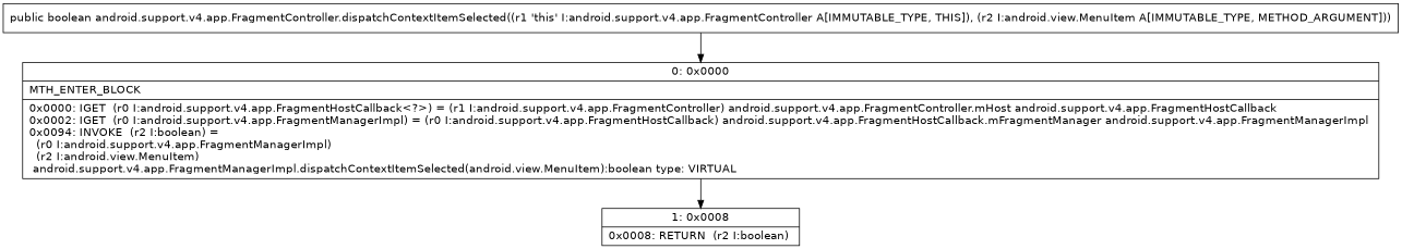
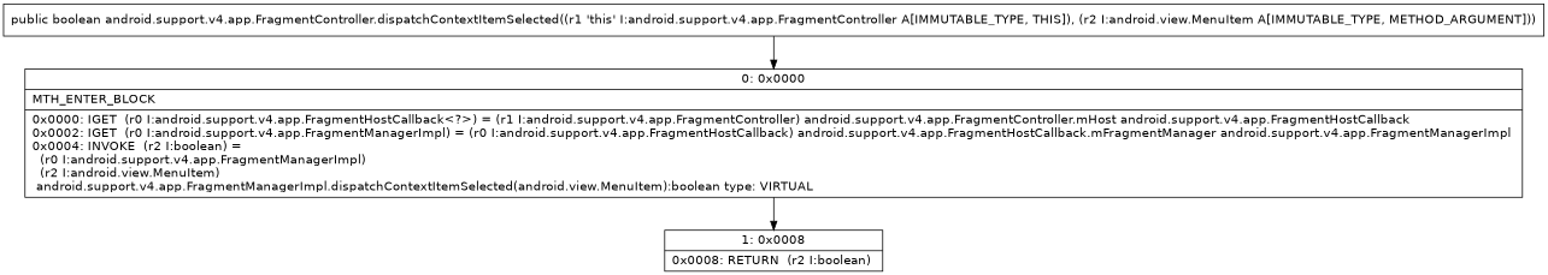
  digraph {
    fontname="DejaVu Sans"
    node [shape=record fontname="DejaVu Sans"]
    edge [fontname="DejaVu Sans"]
-   n1 [label="{0\:\ 0x0000|MTH_ENTER_BLOCK\l|0x0000: IGET  (r0 I:android.support.v4.app.FragmentHostCallback\<?\>) = (r1 I:android.support.v4.app.FragmentController) android.support.v4.app.FragmentController.mHost android.support.v4.app.FragmentHostCallback \l0x0002: IGET  (r0 I:android.support.v4.app.FragmentManagerImpl) = (r0 I:android.support.v4.app.FragmentHostCallback) android.support.v4.app.FragmentHostCallback.mFragmentManager android.support.v4.app.FragmentManagerImpl \l0x0094: INVOKE  (r2 I:boolean) = \l  (r0 I:android.support.v4.app.FragmentManagerImpl)\l  (r2 I:android.view.MenuItem)\l android.support.v4.app.FragmentManagerImpl.dispatchContextItemSelected(android.view.MenuItem):boolean type: VIRTUAL \l}"]
+   n1 [label="{0\:\ 0x0000|MTH_ENTER_BLOCK\l|0x0000: IGET  (r0 I:android.support.v4.app.FragmentHostCallback\<?\>) = (r1 I:android.support.v4.app.FragmentController) android.support.v4.app.FragmentController.mHost android.support.v4.app.FragmentHostCallback \l0x0002: IGET  (r0 I:android.support.v4.app.FragmentManagerImpl) = (r0 I:android.support.v4.app.FragmentHostCallback) android.support.v4.app.FragmentHostCallback.mFragmentManager android.support.v4.app.FragmentManagerImpl \l0x0004: INVOKE  (r2 I:boolean) = \l  (r0 I:android.support.v4.app.FragmentManagerImpl)\l  (r2 I:android.view.MenuItem)\l android.support.v4.app.FragmentManagerImpl.dispatchContextItemSelected(android.view.MenuItem):boolean type: VIRTUAL \l}"]
    n2 [label="{1\:\ 0x0008|0x0008: RETURN  (r2 I:boolean) \l}"]
    n3 [label="{public boolean android.support.v4.app.FragmentController.dispatchContextItemSelected((r1 'this' I:android.support.v4.app.FragmentController A[IMMUTABLE_TYPE, THIS]), (r2 I:android.view.MenuItem A[IMMUTABLE_TYPE, METHOD_ARGUMENT])) }"]
    n1 -> n2
    n3 -> n1
  }
